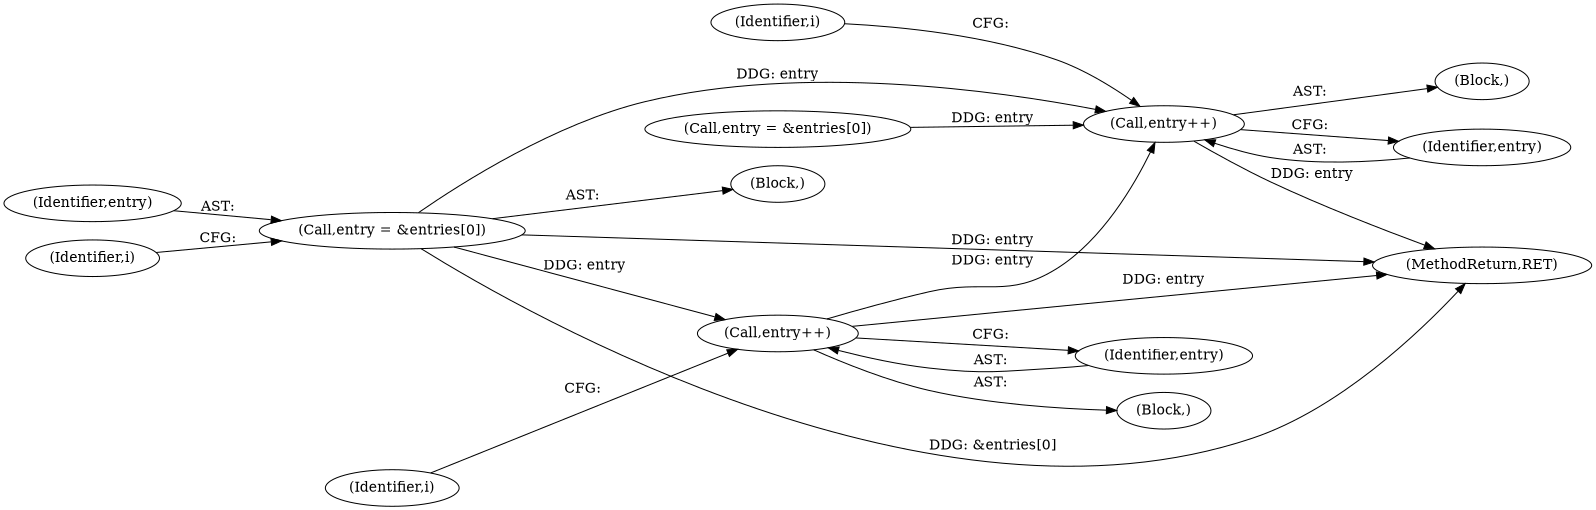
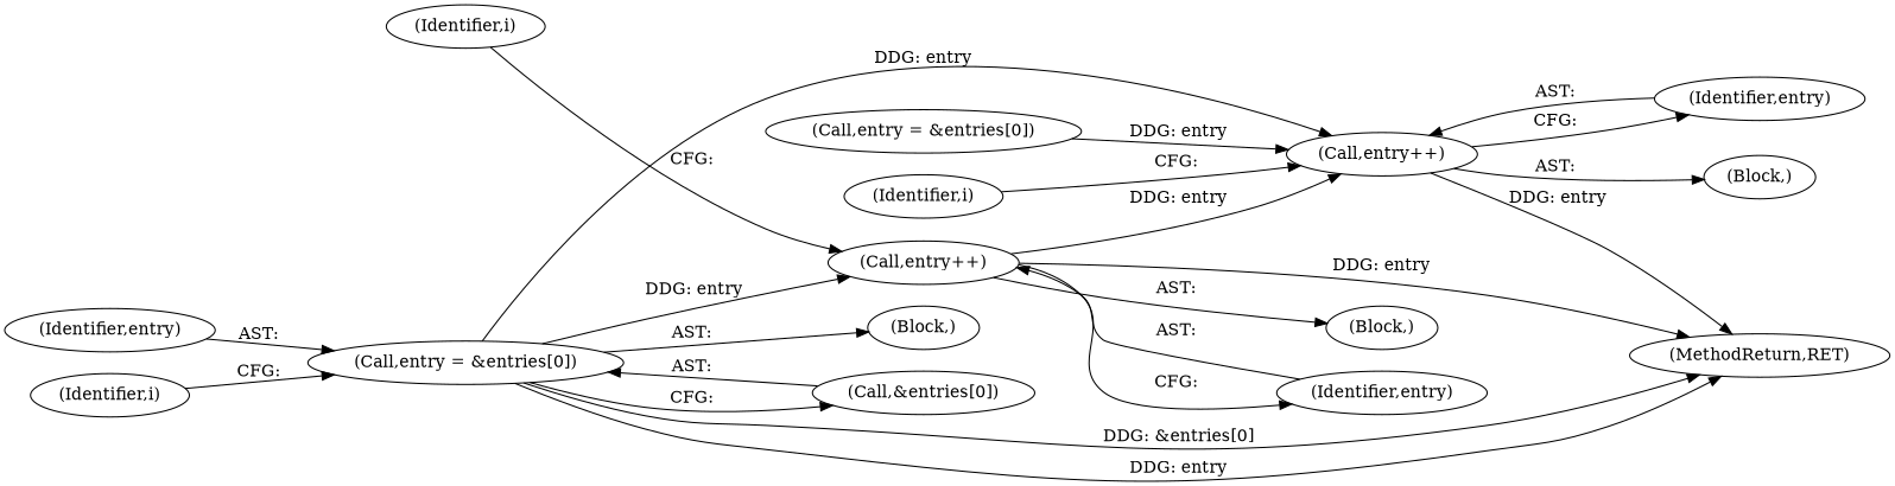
  digraph {
    rankdir=LR
    n1 [label="(Call,entry = &entries[0])"]
    n2 [label="(Call,entry++)"]
    n3 [label="(Call,entry++)"]
    n4 [label="(Block,)"]
    n5 [label="(MethodReturn,RET)"]
+   n6 [label="(Call,&entries[0])"]
    n7 [label="(Block,)"]
    n8 [label="(Identifier,entry)"]
    n9 [label="(Block,)"]
    n10 [label="(Identifier,entry)"]
    n11 [label="(Call,entry = &entries[0])"]
    n12 [label="(Identifier,entry)"]
    n13 [label="(Identifier,i)"]
    n14 [label="(Identifier,i)"]
    n15 [label="(Identifier,i)"]
    n1 -> n2 [label="DDG: entry"]
    n1 -> n3 [label="DDG: entry"]
    n1 -> n4 [label="AST: "]
    n1 -> n5 [label="DDG: &entries[0]"]
    n1 -> n5 [label="DDG: entry"]
+   n1 -> n6 [label="CFG: "]
    n2 -> n3 [label="DDG: entry"]
    n2 -> n5 [label="DDG: entry"]
    n2 -> n7 [label="AST: "]
    n2 -> n8 [label="CFG: "]
    n3 -> n5 [label="DDG: entry"]
    n3 -> n9 [label="AST: "]
    n3 -> n10 [label="CFG: "]
+   n6 -> n1 [label="AST: "]
    n8 -> n2 [label="AST: "]
    n10 -> n3 [label="AST: "]
    n11 -> n3 [label="DDG: entry"]
    n12 -> n1 [label="AST: "]
    n13 -> n2 [label="CFG: "]
    n14 -> n3 [label="CFG: "]
    n15 -> n1 [label="CFG: "]
  }
